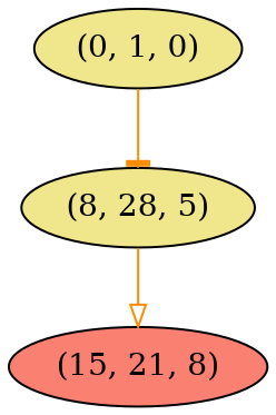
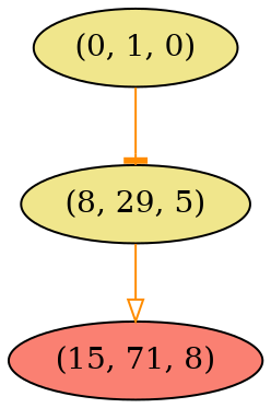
  digraph {
    node [fillcolor=khaki style=filled]
    edge [color=darkorange]
    n1 [label="(0, 1, 0)"]
-   "(8, 29, 5)" [label="(8, 28, 5)"]
-   "(15, 21, 8)" [fillcolor=salmon]
+   "(8, 29, 5)"
+   "(15, 21, 8)" [fillcolor=salmon label="(15, 71, 8)"]
    n1 -> "(8, 29, 5)" [arrowhead=tee]
    "(8, 29, 5)" -> "(15, 21, 8)" [arrowhead=onormal]
  }
